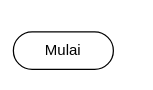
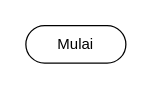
  <mxCell id="0" />
  <mxCell id="1" parent="0" />
- <mxCell id="2" value="Mulai" style="html=1;dashed=0;whiteSpace=wrap;shape=mxgraph.dfd.start" vertex="1" parent="1"><mxGeometry x="10" y="25" width="80" height="30" as="geometry" /></mxCell>
+ <mxCell id="2" value="Mulai" style="html=1;dashed=0;whiteSpace=wrap;shape=mxgraph.dfd.start" vertex="1" parent="1"><mxGeometry x="20" y="20" width="80" height="30" as="geometry" /></mxCell>
